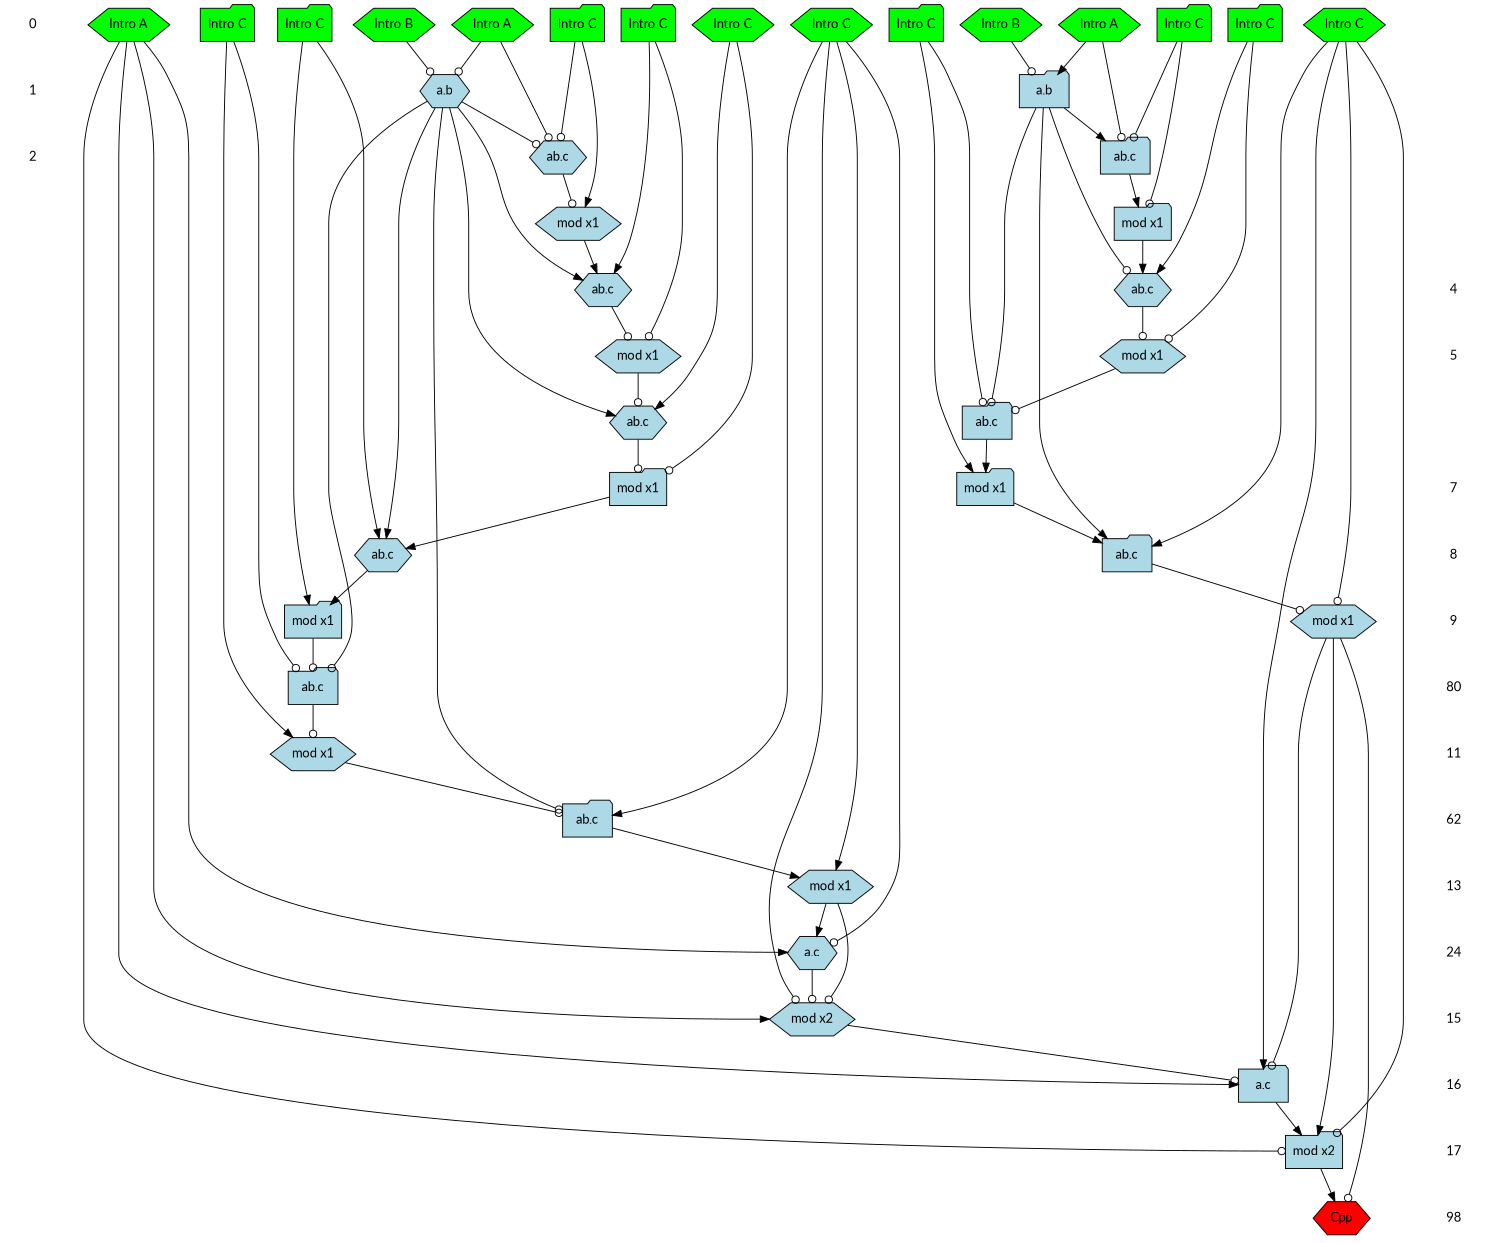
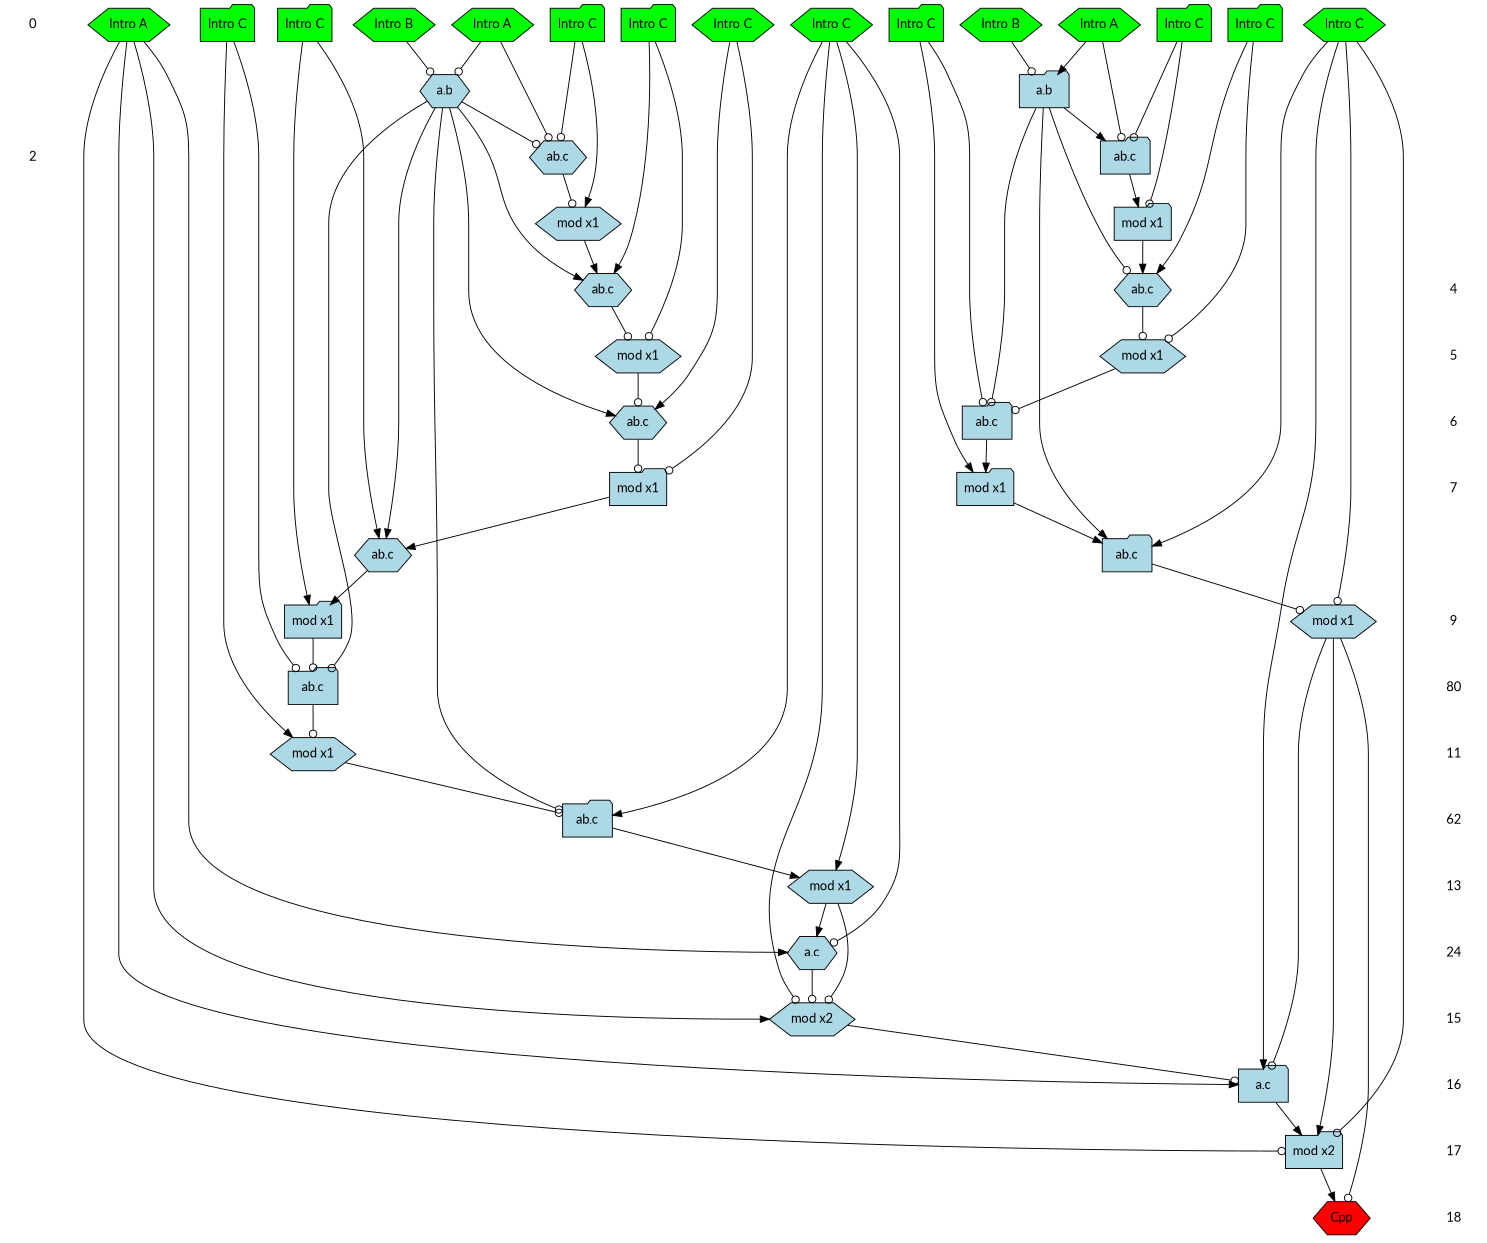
  digraph {
    fontname=Lato
    ranksep=.5
    node [fontname=Lato shape=hexagon fillcolor=lightblue style=filled]
    edge [fontname=Lato arrowhead=odot]
    0 [shape=plaintext fillcolor="" style=""]
    n2 [fillcolor=green label="Intro A"]
    n3 [fillcolor=green label="Intro B"]
    n4 [fillcolor=green label="Intro A"]
    n5 [fillcolor=green label="Intro B"]
    n6 [fillcolor=green label="Intro A"]
    n7 [fillcolor=green label="Intro C" shape=folder]
    n8 [fillcolor=green label="Intro C" shape=folder]
    n9 [fillcolor=green label="Intro C" shape=folder]
    n10 [fillcolor=green label="Intro C"]
    n11 [fillcolor=green label="Intro C"]
    n12 [fillcolor=green label="Intro C" shape=folder]
    n13 [fillcolor=green label="Intro C" shape=folder]
    n14 [fillcolor=green label="Intro C" shape=folder]
    n15 [fillcolor=green label="Intro C" shape=folder]
    n16 [fillcolor=green label="Intro C"]
-   1 [shape=plaintext fillcolor="" style=""]
    n18 [label="a.b" shape=folder]
    n19 [label="a.b"]
    2 [shape=plaintext fillcolor="" style=""]
    n21 [label="ab.c" shape=folder]
    n22 [label="ab.c"]
    n23 [label="mod x1" shape=folder]
    n24 [label="mod x1"]
    4 [shape=plaintext fillcolor="" style=""]
    n26 [label="ab.c"]
    n27 [label="ab.c"]
    5 [shape=plaintext fillcolor="" style=""]
    n29 [label="mod x1"]
    n30 [label="mod x1"]
+   6 [shape=plaintext fillcolor="" style=""]
    n32 [label="ab.c" shape=folder]
    n33 [label="ab.c"]
    7 [shape=plaintext fillcolor="" style=""]
    n35 [label="mod x1" shape=folder]
    n36 [label="mod x1" shape=folder]
-   8 [shape=plaintext fillcolor="" style=""]
    n38 [label="ab.c" shape=folder]
    n39 [label="ab.c"]
    9 [shape=plaintext fillcolor="" style=""]
    n41 [label="mod x1" shape=folder]
    n42 [label="mod x1"]
    n43 [label=24 shape=plaintext fillcolor="" style=""]
    n44 [label="a.c"]
    n45 [label=80 shape=plaintext fillcolor="" style=""]
    n46 [label="ab.c" shape=folder]
    11 [shape=plaintext fillcolor="" style=""]
    n48 [label="mod x1"]
    n49 [label=62 shape=plaintext fillcolor="" style=""]
    n50 [label="ab.c" shape=folder]
    13 [shape=plaintext fillcolor="" style=""]
    n52 [label="mod x1"]
    15 [shape=plaintext fillcolor="" style=""]
    n54 [label="mod x2"]
    16 [shape=plaintext fillcolor="" style=""]
    n56 [label="a.c" shape=folder]
    17 [shape=plaintext fillcolor="" style=""]
    n58 [label="mod x2" shape=folder]
-   18 [shape=plaintext label=98 fillcolor="" style=""]
+   18 [shape=plaintext fillcolor="" style=""]
    n60 [fillcolor=red label=Cpp]
    subgraph sub_1 {
      rank=same
      0
      n2
      n3
      n4
      n5
      n6
      n7
      n8
      n9
      n10
      n11
      n12
      n13
      n14
      n15
      n16
    }
    subgraph sub_2 {
      rank=same
-     1
      n18
      n19
    }
    subgraph sub_3 {
      rank=same
      2
      n21
      n22
    }
    subgraph sub_4 {
      rank=same
      n23
      n24
    }
    subgraph sub_5 {
      rank=same
      4
      n26
      n27
    }
    subgraph sub_6 {
      rank=same
      5
      n29
      n30
    }
    subgraph sub_7 {
      rank=same
+     6
      n32
      n33
    }
    subgraph sub_8 {
      rank=same
      7
      n35
      n36
    }
    subgraph sub_9 {
      rank=same
-     8
      n38
      n39
    }
    subgraph sub_10 {
      rank=same
      9
      n41
      n42
    }
    subgraph sub_11 {
      rank=same
      n43
      n44
    }
    subgraph sub_12 {
      rank=same
      n45
      n46
    }
    subgraph sub_13 {
      rank=same
      11
      n48
    }
    subgraph sub_14 {
      rank=same
      n49
      n50
    }
    subgraph sub_15 {
      rank=same
      13
      n52
    }
    subgraph sub_16 {
      rank=same
      15
      n54
    }
    subgraph sub_17 {
      rank=same
      16
      n56
    }
    subgraph sub_18 {
      rank=same
      17
      n58
    }
    subgraph sub_19 {
      rank=same
      18
      n60
    }
-   0 -> 1 [style=invis arrowhead=""]
    n2 -> n44 [arrowhead=normal]
    n2 -> n54 [arrowhead=normal]
    n2 -> n56 [arrowhead=normal]
    n2 -> n58
    n3 -> n18
    n4 -> n18 [arrowhead=normal]
    n4 -> n21
    n5 -> n19
    n6 -> n19
    n6 -> n22
    n7 -> n22
    n7 -> n24 [arrowhead=normal]
    n8 -> n46
    n8 -> n48 [arrowhead=normal]
    n9 -> n39 [arrowhead=normal]
    n9 -> n41 [arrowhead=normal]
    n10 -> n44
    n10 -> n50 [arrowhead=normal]
    n10 -> n52 [arrowhead=normal]
    n10 -> n54
    n11 -> n38 [arrowhead=normal]
    n11 -> n42
    n11 -> n56 [arrowhead=normal]
    n11 -> n58
    n12 -> n26 [arrowhead=normal]
    n12 -> n30
    n13 -> n21
    n13 -> n23
    n14 -> n27 [arrowhead=normal]
    n14 -> n29
    n15 -> n32
    n15 -> n35 [arrowhead=normal]
    n16 -> n33 [arrowhead=normal]
    n16 -> n36
-   1 -> 2 [style=invis arrowhead=""]
    n18 -> n21 [arrowhead=normal]
    n18 -> n26
    n18 -> n32
    n18 -> n38 [arrowhead=normal]
    n19 -> n22
    n19 -> n27 [arrowhead=normal]
    n19 -> n33 [arrowhead=normal]
    n19 -> n39 [arrowhead=normal]
    n19 -> n46
    n19 -> n50
    n21 -> n23 [arrowhead=normal]
    n22 -> n24
    n23 -> n26 [arrowhead=normal]
    n24 -> n27 [arrowhead=normal]
    4 -> 5 [style=invis arrowhead=""]
    n26 -> n30
    n27 -> n29
+   5 -> 6 [style=invis arrowhead=""]
    n29 -> n33
    n30 -> n32
+   6 -> 7 [style=invis arrowhead=""]
    n32 -> n35 [arrowhead=normal]
    n33 -> n36
-   7 -> 8 [style=invis arrowhead=""]
    n35 -> n38 [arrowhead=normal]
    n36 -> n39 [arrowhead=normal]
-   8 -> 9 [style=invis arrowhead=""]
    n38 -> n42
    n39 -> n41 [arrowhead=normal]
    9 -> n45 [style=invis arrowhead=""]
    n41 -> n46
    n42 -> n56
    n42 -> n58 [arrowhead=normal]
    n42 -> n60
    n43 -> 15 [style=invis arrowhead=""]
    n44 -> n54
    n45 -> 11 [style=invis arrowhead=""]
    n46 -> n48
    11 -> n49 [style=invis arrowhead=""]
    n48 -> n50
    n49 -> 13 [style=invis arrowhead=""]
    n50 -> n52 [arrowhead=normal]
    13 -> n43 [style=invis arrowhead=""]
    n52 -> n44 [arrowhead=normal]
    n52 -> n54
    15 -> 16 [style=invis arrowhead=""]
    n54 -> n56
    16 -> 17 [style=invis arrowhead=""]
    n56 -> n58 [arrowhead=normal]
    17 -> 18 [style=invis arrowhead=""]
    n58 -> n60 [arrowhead=normal]
  }
